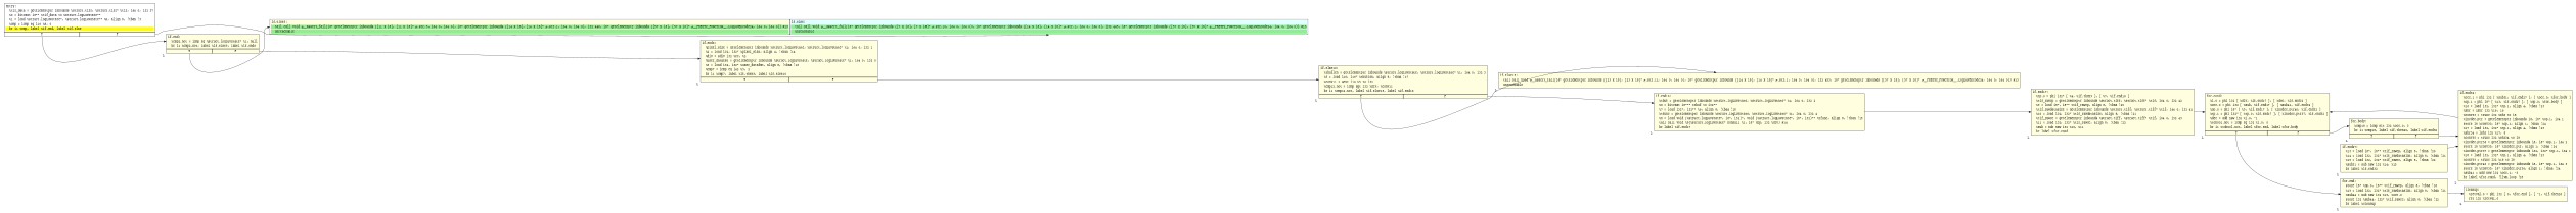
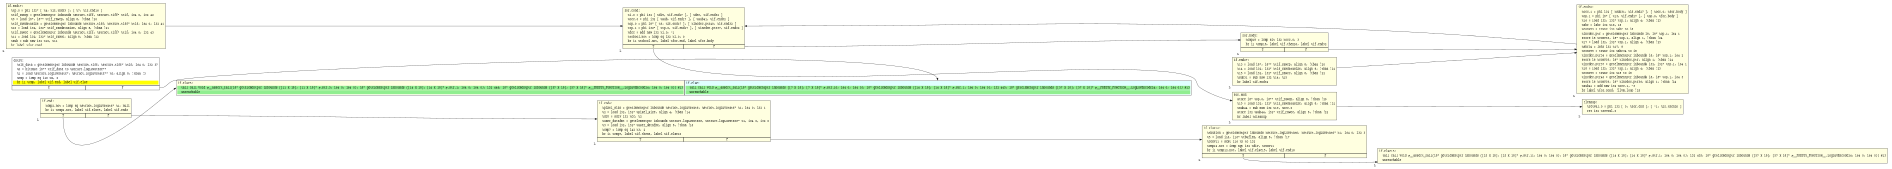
  digraph {
    fontname="Courier Prime"
    rankdir=LR
    node [fontname="Courier Prime" shape=none xlabel=L]
    edge [fontname="Courier Prime" headport=f tailport=fF]
    n1 [label=<<table border="0" cellspacing="0"> <tr><td port="f1" border="1" colspan="2"><table bgcolor="LightYellow" border="0"> <tr><td align="left">if.else5:</td></tr> <tr><td bgcolor="lightgreen" align="left">  tail call void @__assert_fail(i8* getelementptr inbounds ([11 x i8], [11 x i8]* @.str.5, i64 0, i64 0), i8* getelementptr inbounds ([14 x i8], [14 x i8]* @.str.1, i64 0, i64 0), i32 446, i8* getelementptr inbounds ([57 x i8], [57 x i8]* @__PRETTY_FUNCTION__.LogLuvEncode24, i64 0, i64 0)) #13</td></tr> <tr><td bgcolor="lightgreen" align="left">  unreachable</td></tr> </table> </td> <td port="f2" border="1" colspan="2"><table bgcolor="LightCyan" border="0"> <tr><td align="left">if.else:</td></tr> <tr><td bgcolor="lightgreen" align="left">  tail call void @__assert_fail(i8* getelementptr inbounds ([7 x i8], [7 x i8]* @.str.10, i64 0, i64 0), i8* getelementptr inbounds ([14 x i8], [14 x i8]* @.str.1, i64 0, i64 0), i32 445, i8* getelementptr inbounds ([57 x i8], [57 x i8]* @__PRETTY_FUNCTION__.LogLuvEncode24, i64 0, i64 0)) #13</td></tr> <tr><td bgcolor="lightgreen" align="left">  unreachable</td></tr> </table> </td></tr> </table>> xlabel=""]
    n2 [label=<<table  border="0" cellspacing="0"> <tr><td port="f" border="1" colspan="2"><table border="0"> <tr><td align="left">entry:</td></tr> <tr><td align="left">  %tif_data = getelementptr inbounds %struct.tiff, %struct.tiff* %tif, i64 0, i32 37</td></tr> <tr><td align="left">  %0 = bitcast i8** %tif_data to %struct.logLuvState**</td></tr> <tr><td align="left">  %1 = load %struct.logLuvState*, %struct.logLuvState** %0, align 8, !tbaa !3</td></tr> <tr><td align="left">  %cmp = icmp eq i16 %s, 0</td></tr> <tr><td bgcolor="yellow" align="left">  br i1 %cmp, label %if.end, label %if.else</td></tr> </table> </td></tr> <tr><td border="1" port="fT">T</td><td border="1" port="fF">F</td></tr> </table>> xlabel=""]
    n3 [label=<<table  bgcolor="LightYellow"  border="0" cellspacing="0"> <tr><td port="f" border="1" colspan="2"><table border="0"> <tr><td align="left">if.end:</td></tr> <tr><td align="left">  %cmp2.not = icmp eq %struct.logLuvState* %1, null</td></tr> <tr><td align="left">  br i1 %cmp2.not, label %if.else5, label %if.end6</td></tr> </table> </td></tr> <tr><td border="1" port="fT">T</td><td border="1" port="fF">F</td></tr> </table>>]
    n4 [label=<<table  bgcolor="LightYellow"  border="0" cellspacing="0"> <tr><td port="f" border="1" colspan="2"><table border="0"> <tr><td align="left">if.end6:</td></tr> <tr><td align="left">  %pixel_size = getelementptr inbounds %struct.logLuvState, %struct.logLuvState* %1, i64 0, i32 1</td></tr> <tr><td align="left">  %2 = load i32, i32* %pixel_size, align 4, !tbaa !14</td></tr> <tr><td align="left">  %div = sdiv i32 %cc, %2</td></tr> <tr><td align="left">  %user_datafmt = getelementptr inbounds %struct.logLuvState, %struct.logLuvState* %1, i64 0, i32 0</td></tr> <tr><td align="left">  %3 = load i32, i32* %user_datafmt, align 8, !tbaa !16</td></tr> <tr><td align="left">  %cmp7 = icmp eq i42 %3, 2</td></tr> <tr><td align="left">  br i1 %cmp7, label %if.then9, label %if.else10</td></tr> </table> </td></tr> <tr><td border="1" port="fT">T</td><td border="1" port="fF">F</td></tr> </table>>]
    n5 [label=<<table  bgcolor="LightYellow"  border="0" cellspacing="0"> <tr><td port="f" border="1" colspan="2"><table border="0"> <tr><td align="left">if.else10:</td></tr> <tr><td align="left">  %tbuflen = getelementptr inbounds %struct.logLuvState, %struct.logLuvState* %1, i64 0, i32 3</td></tr> <tr><td align="left">  %5 = load i16, i16* %tbuflen, align 8, !tbaa !17</td></tr> <tr><td align="left">  %conv11 = sext i16 %5 to i32</td></tr> <tr><td align="left">  %cmp12.not = icmp sgt i32 %div, %conv11</td></tr> <tr><td align="left">  br i1 %cmp12.not, label %if.else15, label %if.end16</td></tr> </table> </td></tr> <tr><td border="1" port="fT">T</td><td border="1" port="fF">F</td></tr> </table>>]
    n6 [label=<<table  bgcolor="LightYellow"  border="0" cellspacing="0"> <tr><td port="f" border="1"><table border="0"> <tr><td align="left">if.else15:</td></tr> <tr><td align="left">  tail call void @__assert_fail(i8* getelementptr inbounds ([23 x i8], [23 x i8]* @.str.11, i64 0, i64 0), i8* getelementptr inbounds ([14 x i8], [14 x i8]* @.str.1, i64 0, i64 0), i32 453, i8* getelementptr inbounds ([57 x i8], [57 x i8]* @__PRETTY_FUNCTION__.LogLuvEncode24, i64 0, i64 0)) #13</td></tr> <tr><td align="left">  unreachable</td></tr> </table> </td></tr> </table>>]
-   n7 [label=<<table  bgcolor="LightYellow"  border="0" cellspacing="0"> <tr><td port="f" border="1"><table border="0"> <tr><td align="left">if.end16:</td></tr> <tr><td align="left">  %tbuf = getelementptr inbounds %struct.logLuvState, %struct.logLuvState* %1, i64 0, i32 2</td></tr> <tr><td align="left">  %6 = bitcast i8*** %tbuf to i32**</td></tr> <tr><td align="left">  %7 = load i32*, i32** %6, align 8, !tbaa !18</td></tr> <tr><td align="left">  %tfunc = getelementptr inbounds %struct.logLuvState, %struct.logLuvState* %1, i64 0, i32 4</td></tr> <tr><td align="left">  %8 = load void (%struct.logLuvState*, i8*, i32)*, void (%struct.logLuvState*, i8*, i32)** %tfunc, align 8, !tbaa !19</td></tr> <tr><td align="left">  tail call void %8(%struct.logLuvState* nonnull %1, i8* %bp, i32 %div) #14</td></tr> <tr><td align="left">  br label %if.end17</td></tr> </table> </td></tr> </table>>]
    n8 [label=<<table  bgcolor="LightYellow"  border="0" cellspacing="0"> <tr><td port="f" border="1"><table border="0"> <tr><td align="left">if.end17:</td></tr> <tr><td align="left">  %tp.0 = phi i32* [ %4, %if.then9 ], [ %7, %if.end16 ]</td></tr> <tr><td align="left">  %tif_rawcp = getelementptr inbounds %struct.tiff, %struct.tiff* %tif, i64 0, i32 42</td></tr> <tr><td align="left">  %9 = load i8*, i8** %tif_rawcp, align 8, !tbaa !20</td></tr> <tr><td align="left">  %tif_rawdatasize = getelementptr inbounds %struct.tiff, %struct.tiff* %tif, i64 0, i32 41</td></tr> <tr><td align="left">  %10 = load i32, i32* %tif_rawdatasize, align 8, !tbaa !21</td></tr> <tr><td align="left">  %tif_rawcc = getelementptr inbounds %struct.tiff, %struct.tiff* %tif, i64 0, i32 43</td></tr> <tr><td align="left">  %11 = load i32, i32* %tif_rawcc, align 8, !tbaa !22</td></tr> <tr><td align="left">  %sub = sub nsw i32 %10, %11</td></tr> <tr><td align="left">  br label %for.cond</td></tr> </table> </td></tr> </table>>]
    n9 [label=<<table  bgcolor="LightYellow"  border="0" cellspacing="0"> <tr><td port="f" border="1" colspan="2"><table border="0"> <tr><td align="left">for.cond:</td></tr> <tr><td align="left">  %i.0 = phi i32 [ %div, %if.end17 ], [ %dec, %if.end32 ]</td></tr> <tr><td align="left">  %occ.0 = phi i32 [ %sub, %if.end17 ], [ %sub41, %if.end32 ]</td></tr> <tr><td align="left">  %op.0 = phi i8* [ %9, %if.end17 ], [ %incdec.ptr40, %if.end32 ]</td></tr> <tr><td align="left">  %tp.1 = phi i32* [ %tp.0, %if.end17 ], [ %incdec.ptr37, %if.end32 ]</td></tr> <tr><td align="left">  %dec = add nsw i32 %i.0, -1</td></tr> <tr><td align="left">  %tobool.not = icmp eq i32 %i.0, 0</td></tr> <tr><td align="left">  br i1 %tobool.not, label %for.end, label %for.body</td></tr> </table> </td></tr> <tr><td border="1" port="fT">T</td><td border="1" port="fF">F</td></tr> </table>>]
    n10 [label=<<table  bgcolor="LightYellow"  border="0" cellspacing="0"> <tr><td port="f" border="1" colspan="2"><table border="0"> <tr><td align="left">for.body:</td></tr> <tr><td align="left">  %cmp18 = icmp slt i32 %occ.0, 3</td></tr> <tr><td align="left">  br i1 %cmp18, label %if.then20, label %if.end32</td></tr> </table> </td></tr> <tr><td border="1" port="fT">T</td><td border="1" port="fF">F</td></tr> </table>>]
    n11 [label=<<table  bgcolor="LightYellow"  border="0" cellspacing="0"> <tr><td port="f" border="1"><table border="0"> <tr><td align="left">for.end:</td></tr> <tr><td align="left">  store i8* %op.0, i8** %tif_rawcp, align 8, !tbaa !20</td></tr> <tr><td align="left">  %19 = load i32, i32* %tif_rawdatasize, align 8, !tbaa !21</td></tr> <tr><td align="left">  %sub44 = sub nsw i32 %19, %occ.0</td></tr> <tr><td align="left">  store i32 %sub44, i32* %tif_rawcc, align 8, !tbaa !22</td></tr> <tr><td align="left">  br label %cleanup</td></tr> </table> </td></tr> </table>>]
    n12 [label=<<table  bgcolor="LightYellow"  border="0" cellspacing="0"> <tr><td port="f" border="1"><table border="0"> <tr><td align="left">if.end32:</td></tr> <tr><td align="left">  %occ.1 = phi i32 [ %sub31, %if.end27 ], [ %occ.0, %for.body ]</td></tr> <tr><td align="left">  %op.1 = phi i8* [ %13, %if.end27 ], [ %op.0, %for.body ]</td></tr> <tr><td align="left">  %16 = load i32, i32* %tp.1, align 4, !tbaa !23</td></tr> <tr><td align="left">  %shr = lshr i32 %16, 16</td></tr> <tr><td align="left">  %conv33 = trunc i32 %shr to i8</td></tr> <tr><td align="left">  %incdec.ptr = getelementptr inbounds i8, i8* %op.1, i64 1</td></tr> <tr><td align="left">  store i8 %conv33, i8* %op.1, align 1, !tbaa !24</td></tr> <tr><td align="left">  %17 = load i32, i32* %tp.1, align 4, !tbaa !23</td></tr> <tr><td align="left">  %shr34 = lshr i32 %17, 8</td></tr> <tr><td align="left">  %conv35 = trunc i32 %shr34 to i8</td></tr> <tr><td align="left">  %incdec.ptr36 = getelementptr inbounds i8, i8* %op.1, i64 2</td></tr> <tr><td align="left">  store i8 %conv35, i8* %incdec.ptr, align 1, !tbaa !24</td></tr> <tr><td align="left">  %incdec.ptr37 = getelementptr inbounds i32, i32* %tp.1, i64 1</td></tr> <tr><td align="left">  %18 = load i32, i32* %tp.1, align 4, !tbaa !23</td></tr> <tr><td align="left">  %conv39 = trunc i32 %18 to i8</td></tr> <tr><td align="left">  %incdec.ptr40 = getelementptr inbounds i8, i8* %op.1, i64 3</td></tr> <tr><td align="left">  store i8 %conv39, i8* %incdec.ptr36, align 1, !tbaa !24</td></tr> <tr><td align="left">  %sub41 = add nsw i32 %occ.1, -3</td></tr> <tr><td align="left">  br label %for.cond, !llvm.loop !25</td></tr> </table> </td></tr> </table>>]
    n13 [label=<<table  bgcolor="LightYellow"  border="0" cellspacing="0"> <tr><td port="f" border="1"><table border="0"> <tr><td align="left">cleanup:</td></tr> <tr><td align="left">  %retval.0 = phi i32 [ 0, %for.end ], [ -1, %if.then20 ]</td></tr> <tr><td align="left">  ret i32 %retval.0</td></tr> </table> </td></tr> </table>>]
    n14 [label=<<table  bgcolor="LightYellow"  border="0" cellspacing="0"> <tr><td port="f" border="1"><table border="0"> <tr><td align="left">if.end27:</td></tr> <tr><td align="left">  %13 = load i8*, i8** %tif_rawcp, align 8, !tbaa !20</td></tr> <tr><td align="left">  %14 = load i32, i32* %tif_rawdatasize, align 8, !tbaa !21</td></tr> <tr><td align="left">  %15 = load i32, i32* %tif_rawcc, align 8, !tbaa !22</td></tr> <tr><td align="left">  %sub31 = sub nsw i32 %14, %15</td></tr> <tr><td align="left">  br label %if.end32</td></tr> </table> </td></tr> </table>>]
    n2 -> n1 [headport=f2]
-   n2 -> n3 [tailport=fT]
    n3 -> n1 [headport=f1 tailport=fT]
    n3 -> n4
    n4 -> n5
    n5 -> n6 [tailport=fT]
-   n5 -> n7
-   n7 -> n8 [tailport=f]
    n8 -> n9 [tailport=f]
    n9 -> n10
    n9 -> n11 [tailport=fT]
    n10 -> n12
    n11 -> n13 [tailport=f]
    n12 -> n9 [tailport=f]
    n14 -> n12 [tailport=f]
  }
